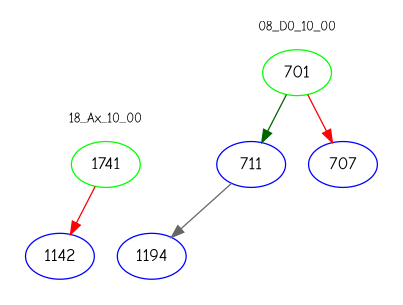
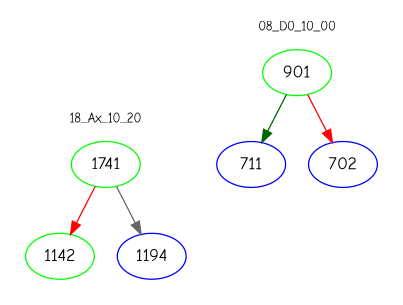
  digraph {
    fontname="Comic Neue"
    node [color=blue fontname="Comic Neue"]
    edge [color=red fontname="Comic Neue"]
    n1 [color=green label=1741]
    n2 [label=1194]
-   n3 [label=1142]
-   n4 [color=green label=701]
+   n3 [color=green label=1142]
+   n4 [color=green label=901]
    n5 [label=711]
-   n6 [label=707]
+   n6 [label=702]
    subgraph cluster_1 {
      color=white
      fontsize=10
-     label="18_Ax_10_00"
+     label="18_Ax_10_20"
      n1
      n2
      n3
    }
    subgraph cluster_2 {
      color=white
      fontsize=10
      label="08_D0_10_00"
      n4
      n5
      n6
    }
-   n5 -> n2 [color=gray40]
+   n1 -> n2 [color=gray40]
    n1 -> n3
    n4 -> n5 [color=darkgreen]
    n4 -> n6
  }
